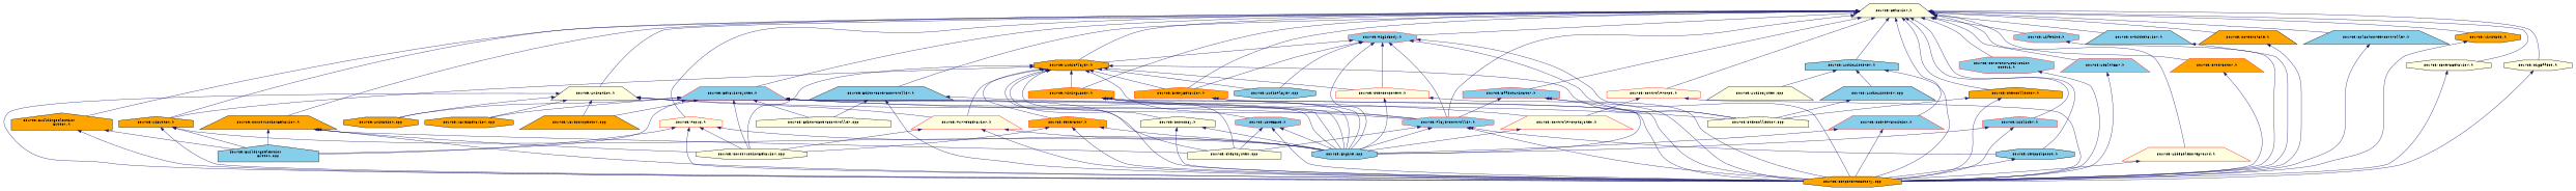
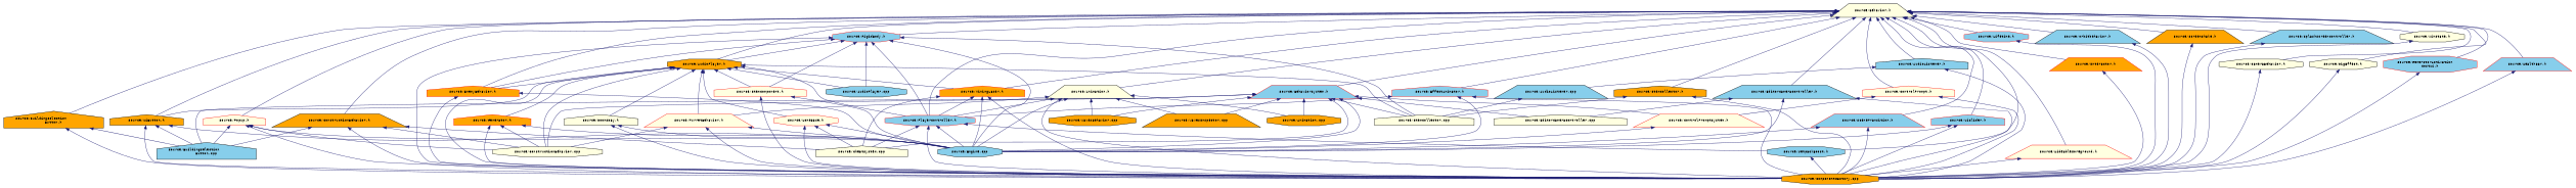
  digraph {
    fontname="DejaVu Sans Mono"
    node [color=black fillcolor=lightyellow fontname="DejaVu Sans Mono" fontsize=10 shape=trapezium style=filled]
    edge [color=midnightblue dir=back fontname="DejaVu Sans Mono" fontsize=10 labelfontname=Helvetica labelfontsize=10 style=solid]
    n1 [fontcolor=black height=0.2 label="Source/Behavior.h" width=0.4]
    n2 [height=0.2 label="Source/Animation.h" width=0.4]
    n3 [color=red fillcolor=skyblue height=0.2 label="Source/PlayerController.h" shape=octagon width=0.4]
    n4 [fillcolor=skyblue height=0.2 label="Source/JetpackBoost.h" shape=octagon width=0.4]
    n5 [fillcolor=skyblue height=0.2 label="Source/AudioListener.h" shape=house width=0.4]
    n6 [fillcolor=orange height=0.2 label="Source/AudioPlayer.h" shape=octagon width=0.4]
    n7 [color=red fillcolor=orange height=0.2 label="Source/EnemyBehavior.h" shape=house width=0.4]
    n8 [color=red fillcolor=orange height=0.2 label="Source/MiningLaser.h" shape=house width=0.4]
    n9 [fillcolor=orange height=0.2 label="Source/UiButton.h" shape=house width=0.4]
    n10 [color=red fillcolor=skyblue height=0.2 label="Source/BehaviorSystem.h" width=0.4]
    n11 [fillcolor=orange height=0.2 label="Source/BuildingSelection\lButton.h" shape=house width=0.4]
    n12 [height=0.2 label="Source/CameraBehavior.h" shape=octagon width=0.4]
    n13 [fillcolor=orange height=0.2 label="Source/ConstructionBehavior.h" width=0.4]
    n14 [color=red height=0.2 label="Source/ControlPrompt.h" shape=house width=0.4]
    n15 [height=0.2 label="Source/DigEffect.h" shape=octagon width=0.4]
    n16 [fillcolor=skyblue height=0.2 label="Source/EditorCameraController.h" width=0.4]
    n17 [color=red fillcolor=skyblue height=0.2 label="Source/EffectAnimator.h" shape=house width=0.4]
    n18 [color=red fillcolor=skyblue height=0.2 label="Source/GeneratorActivation\lCostUi.h" shape=octagon width=0.4]
    n19 [color=red fillcolor=skyblue height=0.2 label="Source/HealthBar.h" width=0.4]
    n20 [color=red height=0.2 label="Source/HideableForeground.h" width=0.4]
    n21 [color=red fillcolor=orange height=0.2 label="Source/Interactor.h" width=0.4]
    n22 [fillcolor=orange height=0.2 label="Source/ItemCollector.h" shape=house width=0.4]
    n23 [color=red fillcolor=skyblue height=0.2 label="Source/Lifetime.h" shape=octagon width=0.4]
    n24 [fillcolor=skyblue height=0.2 label="Source/orbitbehavior.h" width=0.4]
    n25 [color=red height=0.2 label="Source/Popup.h" shape=house width=0.4]
    n26 [color=red fillcolor=skyblue height=0.2 label="Source/RigidBody.h" shape=octagon width=0.4]
    n27 [color=red fillcolor=skyblue height=0.2 label="Source/SceneTransition.h" width=0.4]
    n28 [fillcolor=orange height=0.2 label="Source/ScreenShake.h" width=0.4]
    n29 [fillcolor=skyblue height=0.2 label="Source/SplashScreenController.h" width=0.4]
    n30 [color=red fillcolor=skyblue height=0.2 label="Source/UiSlider.h" shape=house width=0.4]
-   n31 [fillcolor=orange height=0.2 label="Source/WinState.h" shape=octagon width=0.4]
+   n31 [height=0.2 label="Source/WinState.h" shape=octagon width=0.4]
    n32 [fillcolor=orange height=0.2 label="Source/Animation.cpp" shape=octagon width=0.4]
    n33 [fillcolor=orange height=0.2 label="Source/ComponentFactory.cpp" shape=octagon width=0.4]
    n34 [fillcolor=skyblue height=0.2 label="Source/Engine.cpp" shape=octagon width=0.4]
    n35 [color=red height=0.2 label="Source/TurretBehavior.h" width=0.4]
    n36 [fillcolor=orange height=0.2 label="Source/WavesBehavior.cpp" shape=octagon width=0.4]
    n37 [fillcolor=orange height=0.2 label="Source/WavesInspector.cpp" width=0.4]
    n38 [height=0.2 label="Source/CheatSystem.cpp" shape=house width=0.4]
    n39 [fillcolor=skyblue height=0.2 label="Source/AudioListener.cpp" width=0.4]
-   n40 [height=0.2 label="Source/AudioSystem.cpp" width=0.4]
    n41 [height=0.2 label="Source/ConstructionBehavior.cpp" shape=octagon width=0.4]
    n42 [fillcolor=skyblue height=0.2 label="Source/AudioPlayer.cpp" shape=octagon width=0.4]
    n43 [height=0.2 label="Source/DoomsDay.h" shape=house width=0.4]
    n44 [color=red fillcolor=orange height=0.2 label="Source/Generator.h" shape=house width=0.4]
-   n45 [color=red fillcolor=skyblue height=0.2 label="Source/HomeBase.h" shape=octagon width=0.4]
+   n45 [color=red height=0.2 label="Source/HomeBase.h" shape=octagon width=0.4]
    n46 [height=0.2 label="Source/ItemCollector.cpp" shape=house width=0.4]
    n47 [color=red height=0.2 label="Source/ItemComponent.h" shape=house width=0.4]
    n48 [fillcolor=skyblue height=0.2 label="Source/BuildingSelection\lButton.cpp" shape=house width=0.4]
    n49 [color=red height=0.2 label="Source/ControlPromptSystem.h" width=0.4]
    n50 [height=0.2 label="Source/EditorCameraController.cpp" shape=house width=0.4]
    n1 -> n2
    n1 -> n3
    n1 -> n4
    n1 -> n5
    n1 -> n6
    n1 -> n7
    n1 -> n8
    n1 -> n9
    n1 -> n10
    n1 -> n11
    n1 -> n12
    n1 -> n13
    n1 -> n14
    n1 -> n15
    n1 -> n16
    n1 -> n17
    n1 -> n18
    n1 -> n19
    n1 -> n20
    n1 -> n21
    n1 -> n22
    n1 -> n23
    n1 -> n24
    n1 -> n25
    n1 -> n26
    n1 -> n27
    n1 -> n28
    n1 -> n29
    n1 -> n30
    n1 -> n31
    n2 -> n3
    n2 -> n32
    n2 -> n33
    n2 -> n34
    n2 -> n35
    n2 -> n36
    n2 -> n37
    n3 -> n4
    n3 -> n33
    n3 -> n34
    n3 -> n38
    n4 -> n33
    n5 -> n33
    n5 -> n39
-   n5 -> n40
    n6 -> n3
    n6 -> n7
    n6 -> n8
    n6 -> n9
    n6 -> n33
    n6 -> n35
    n6 -> n41
    n6 -> n42
    n6 -> n43
    n6 -> n44
    n6 -> n45
    n6 -> n46
    n6 -> n47
    n7 -> n33
    n7 -> n34
    n8 -> n3
    n8 -> n33
    n8 -> n34
    n8 -> n38
    n9 -> n33
    n9 -> n34
    n9 -> n48
    n10 -> n32
    n10 -> n34
    n10 -> n36
    n10 -> n37
    n10 -> n38
    n10 -> n41
    n10 -> n46
    n10 -> n48
    n10 -> n49
    n10 -> n50
    n11 -> n33
    n11 -> n48
    n12 -> n33
    n13 -> n33
    n13 -> n38
    n13 -> n41
    n13 -> n48
    n14 -> n33
    n14 -> n49
    n15 -> n33
    n16 -> n33
    n16 -> n34
    n16 -> n50
    n17 -> n3
    n17 -> n33
    n17 -> n34
    n18 -> n33
    n19 -> n33
    n20 -> n33
    n21 -> n33
    n22 -> n33
    n22 -> n46
    n23 -> n33
    n24 -> n33
    n25 -> n33
    n25 -> n34
    n25 -> n41
    n25 -> n48
    n26 -> n3
    n26 -> n6
    n26 -> n7
    n26 -> n33
    n26 -> n34
    n26 -> n42
    n26 -> n46
    n26 -> n47
    n27 -> n33
    n27 -> n34
    n28 -> n33
    n29 -> n33
    n30 -> n33
    n30 -> n34
    n31 -> n33
    n35 -> n33
    n35 -> n34
    n35 -> n41
    n39 -> n46
    n43 -> n33
    n43 -> n34
    n44 -> n33
    n44 -> n34
    n44 -> n41
    n45 -> n33
    n45 -> n34
    n45 -> n38
    n47 -> n33
    n47 -> n34
    n49 -> n34
  }
